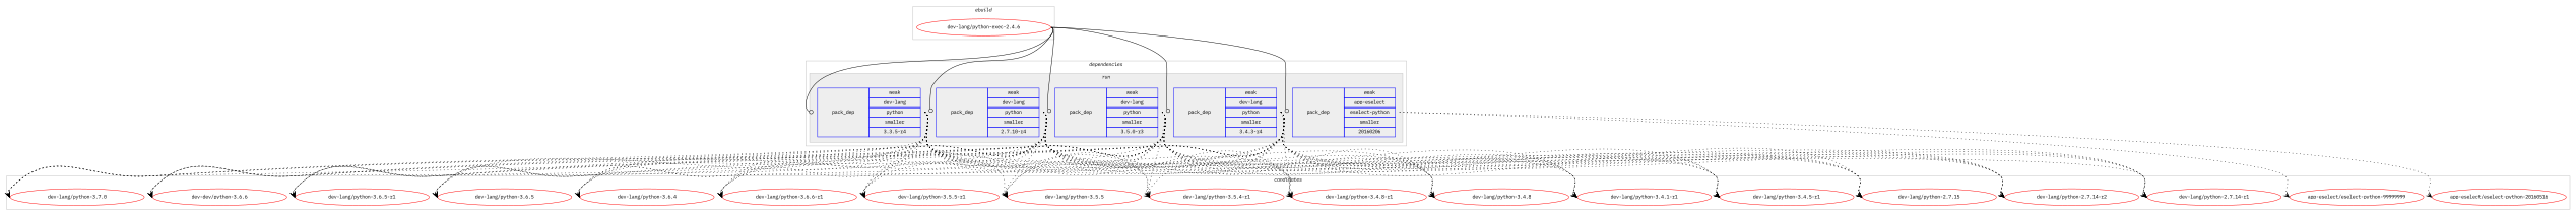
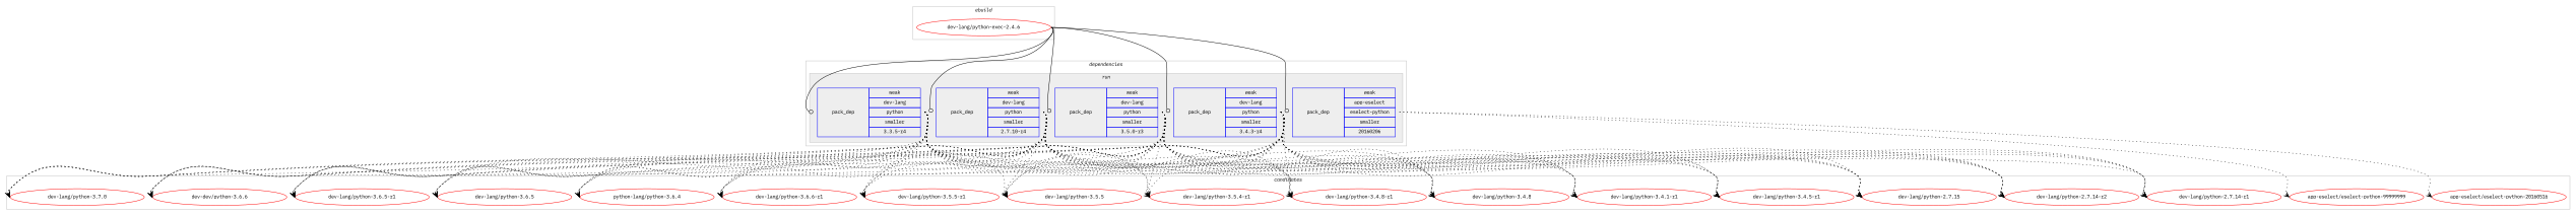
  digraph {
    compound=true
    concentrate=true
    fontname="IBM Plex Mono"
    fontsize=10
    newrank=true
    rankdir=TB
    ranksep=1.5
    node [color=red fontname="IBM Plex Mono" fontsize=10]
    edge [arrowhead=vee fontname="IBM Plex Mono" headport=w style=dotted tailport=e weight=100]
    n1 [label="dev-lang/python-exec-2.4.6" width=4]
    n2 [color=blue label=<<TABLE BORDER="0" CELLBORDER="1" CELLSPACING="0" CELLPADDING="4" WIDTH="220"><TR><TD ROWSPAN="6" CELLPADDING="30">pack_dep</TD></TR><TR><TD WIDTH="110">weak</TD></TR><TR><TD>app-eselect</TD></TR><TR><TD>eselect-python</TD></TR><TR><TD>smaller</TD></TR><TR><TD>20160206</TD></TR></TABLE>> shape=none]
    n3 [color=blue label=<<TABLE BORDER="0" CELLBORDER="1" CELLSPACING="0" CELLPADDING="4" WIDTH="220"><TR><TD ROWSPAN="6" CELLPADDING="30">pack_dep</TD></TR><TR><TD WIDTH="110">weak</TD></TR><TR><TD>dev-lang</TD></TR><TR><TD>python</TD></TR><TR><TD>smaller</TD></TR><TR><TD>2.7.10-r4</TD></TR></TABLE>> shape=none]
    n4 [color=blue label=<<TABLE BORDER="0" CELLBORDER="1" CELLSPACING="0" CELLPADDING="4" WIDTH="220"><TR><TD ROWSPAN="6" CELLPADDING="30">pack_dep</TD></TR><TR><TD WIDTH="110">weak</TD></TR><TR><TD>dev-lang</TD></TR><TR><TD>python</TD></TR><TR><TD>smaller</TD></TR><TR><TD>3.3.5-r4</TD></TR></TABLE>> shape=none]
    n5 [color=blue label=<<TABLE BORDER="0" CELLBORDER="1" CELLSPACING="0" CELLPADDING="4" WIDTH="220"><TR><TD ROWSPAN="6" CELLPADDING="30">pack_dep</TD></TR><TR><TD WIDTH="110">weak</TD></TR><TR><TD>dev-lang</TD></TR><TR><TD>python</TD></TR><TR><TD>smaller</TD></TR><TR><TD>3.4.3-r4</TD></TR></TABLE>> shape=none]
    n6 [color=blue label=<<TABLE BORDER="0" CELLBORDER="1" CELLSPACING="0" CELLPADDING="4" WIDTH="220"><TR><TD ROWSPAN="6" CELLPADDING="30">pack_dep</TD></TR><TR><TD WIDTH="110">weak</TD></TR><TR><TD>dev-lang</TD></TR><TR><TD>python</TD></TR><TR><TD>smaller</TD></TR><TR><TD>3.5.0-r3</TD></TR></TABLE>> shape=none]
    n7 [label="app-eselect/eselect-python-20160516" width=4]
    n8 [label="app-eselect/eselect-python-99999999" width=4]
    n9 [label="dev-lang/python-2.7.14-r1" width=4]
    n10 [label="dev-lang/python-2.7.14-r2" width=4]
    n11 [label="dev-lang/python-2.7.15" width=4]
    n12 [label="dev-lang/python-3.4.5-r1" width=4]
    n13 [label="dev-lang/python-3.4.1-r1" width=4]
    n14 [label="dev-lang/python-3.4.8" width=4]
    n15 [label="dev-lang/python-3.4.8-r1" width=4]
    n16 [label="dev-lang/python-3.5.4-r1" width=4]
    n17 [label="dev-lang/python-3.5.5" width=4]
    n18 [label="dev-lang/python-3.5.5-r1" width=4]
    n19 [label="dev-lang/python-3.6.6-r1" width=4]
-   n20 [label="dev-lang/python-3.6.4" width=4]
+   n20 [label="python-lang/python-3.6.4" width=4]
    n21 [label="dev-lang/python-3.6.5" width=4]
    n22 [label="dev-lang/python-3.6.5-r1" width=4]
    n23 [label="dev-dev/python-3.6.6" width=4]
    n24 [label="dev-lang/python-3.7.0" width=4]
    subgraph cluster_1 {
      color=gray
      label=<<i>ebuild</i>>
      rank=same
      n1
    }
    subgraph cluster_2 {
      color=gray
      label=<<i>dependencies</i>>
      subgraph cluster_3 {
        color=gray
        fillcolor="#eeeeee"
        label=<<i>compile</i>>
        style=filled
      }
      subgraph cluster_4 {
        color=gray
        fillcolor="#eeeeee"
        label=<<i>compile and run</i>>
        style=filled
      }
      subgraph cluster_5 {
        color=gray
        fillcolor="#eeeeee"
        label=<<i>run</i>>
        style=filled
        subgraph sub_6 {
          color=gray
          fillcolor="#eeeeee"
          label=<<i>run</i>>
          style=filled
          n2
        }
        subgraph sub_7 {
          color=gray
          fillcolor="#eeeeee"
          label=<<i>run</i>>
          style=filled
          n3
        }
        subgraph sub_8 {
          color=gray
          fillcolor="#eeeeee"
          label=<<i>run</i>>
          style=filled
          n4
        }
        subgraph sub_9 {
          color=gray
          fillcolor="#eeeeee"
          label=<<i>run</i>>
          style=filled
          n5
        }
        subgraph sub_10 {
          color=gray
          fillcolor="#eeeeee"
          label=<<i>run</i>>
          style=filled
          n6
        }
      }
    }
    subgraph cluster_11 {
      color=gray
      label=<<i>candidates</i>>
      rank=same
      subgraph sub_12 {
        color=black
        label=<<i>candidates</i>>
        nodesep=1
        rank=same
        n7
        n8
      }
      subgraph sub_13 {
        color=black
        label=<<i>candidates</i>>
        nodesep=1
        rank=same
        n9
        n10
        n11
        n12
        n13
        n14
        n15
        n16
        n17
        n18
        n19
        n20
        n21
        n22
        n23
        n24
      }
      subgraph sub_14 {
        color=black
        label=<<i>candidates</i>>
        nodesep=1
        rank=same
        n9
        n10
        n11
        n12
        n13
        n14
        n15
        n16
        n17
        n18
        n19
        n20
        n21
        n22
        n23
        n24
      }
      subgraph sub_15 {
        color=black
        label=<<i>candidates</i>>
        nodesep=1
        rank=same
        n9
        n10
        n11
        n12
        n13
        n14
        n15
        n16
        n17
        n18
        n19
        n20
        n21
        n22
        n23
        n24
      }
      subgraph sub_16 {
        color=black
        label=<<i>candidates</i>>
        nodesep=1
        rank=same
        n9
        n10
        n11
        n12
        n13
        n14
        n15
        n16
        n17
        n18
        n19
        n20
        n21
        n22
        n23
        n24
      }
    }
    n1 -> n2 [arrowhead=odot style=solid weight=20]
    n1 -> n3 [arrowhead=odot style=solid weight=20]
    n1 -> n4 [arrowhead=odot style=solid weight=20]
    n1 -> n5 [arrowhead=odot style=solid weight=20]
    n1 -> n6 [arrowhead=odot style=solid weight=20]
    n2 -> n7
    n2 -> n8
    n3 -> n9
    n3 -> n10
    n3 -> n11
    n3 -> n12
    n3 -> n13
    n3 -> n14
    n3 -> n15
    n3 -> n16
    n3 -> n17
    n3 -> n18
    n3 -> n19
    n3 -> n20
    n3 -> n21
    n3 -> n22
    n3 -> n23
    n3 -> n24
    n4 -> n9
    n4 -> n10
    n4 -> n11
    n4 -> n12
    n4 -> n13
    n4 -> n14
    n4 -> n15
    n4 -> n16
    n4 -> n17
    n4 -> n18
    n4 -> n19
    n4 -> n20
    n4 -> n21
    n4 -> n22
    n4 -> n23
    n4 -> n24
    n5 -> n9
    n5 -> n10
    n5 -> n11
    n5 -> n12
    n5 -> n13
    n5 -> n14
    n5 -> n15
    n5 -> n16
    n5 -> n17
    n5 -> n18
    n5 -> n19
    n5 -> n20
    n5 -> n21
    n5 -> n22
    n5 -> n23
    n5 -> n24
    n6 -> n9
    n6 -> n10
    n6 -> n11
    n6 -> n12
    n6 -> n13
    n6 -> n14
    n6 -> n15
    n6 -> n16
    n6 -> n17
    n6 -> n18
    n6 -> n19
    n6 -> n20
    n6 -> n21
    n6 -> n22
    n6 -> n23
    n6 -> n24
  }
